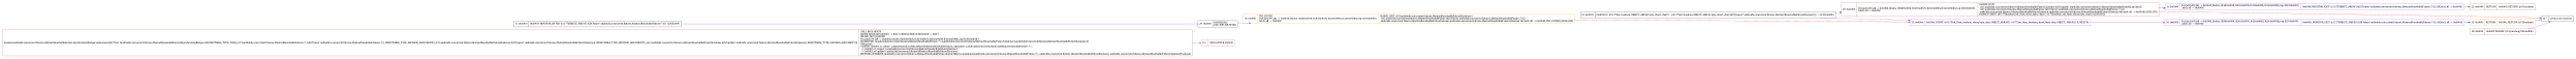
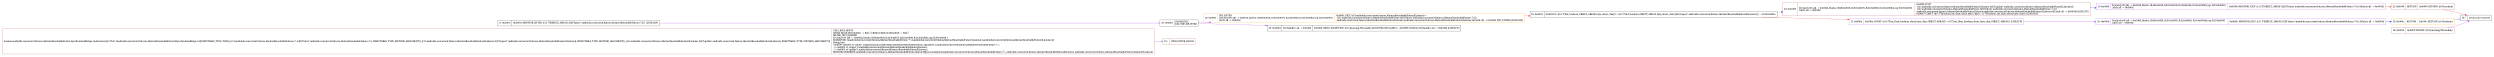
  digraph {
    fontname=Merriweather
    rankdir=LR
    node [color=brown fontname=Merriweather shape=record]
    edge [arrowhead=vee color=purple fontname=Merriweather]
    n1 [label="{15\:\ ?|MTH_ENTER_BLOCK\l}"]
    n2 [color=black label="{17\:\ 0x0000|0x0000: MONITOR_ENTER  (r2 I:??[OBJECT, ARRAY] A[D('future' androidx.concurrent.futures.AbstractResolvableFuture\<?\>)])  (LINE:1169)\l}"]
    n3 [color=black label="{29\:\ 0x0001|SYNTHETIC\lEXC_TOP_SPLITTER\l}"]
    n4 [color=darkorange label="{18\:\ 0x0001|TRY_ENTER\lTryCatch #0 \{all \-\> 0x000d, blocks: (B:18:0x0001, B:20:0x0005, B:21:0x0008, B:24:0x000b), top: B:29:0x0001 \}\lCatch: all \-\> 0x000d\l|0x0001: IGET  (r0 I:androidx.concurrent.futures.AbstractResolvableFuture$Listener) = \l  (r2 I:androidx.concurrent.futures.AbstractResolvableFuture A[D('future' androidx.concurrent.futures.AbstractResolvableFuture\<?\>)])\l androidx.concurrent.futures.AbstractResolvableFuture.listeners androidx.concurrent.futures.AbstractResolvableFuture$Listener A[Catch: all \-\> 0x000d, TRY_ENTER] (LINE:1170)\l}"]
+   n5 [color=black label="{26\:\ 0x000d|ExcHandler: all \-\> 0x000d\l|0x000d: MOVE_EXCEPTION  (r0 I:java.lang.Throwable A[CUSTOM_DECLARE]) =  A[DONT_INLINE, ExcHandler: all \-\> 0x000d] (LINE:1175)\l}"]
    n6 [color=black label="{19\:\ 0x0003|0x0003: IF  (r0 I:??[int, boolean, OBJECT, ARRAY, byte, short, char]) != (r3 I:??[int, boolean, OBJECT, ARRAY, byte, short, char] A[D('expect' androidx.concurrent.futures.AbstractResolvableFuture$Listener)])  \-\> B:23:0x000a \l}"]
    n7 [label="{20\:\ 0x0005|TryCatch #0 \{all \-\> 0x000d, blocks: (B:18:0x0001, B:20:0x0005, B:21:0x0008, B:24:0x000b), top: B:29:0x0001 \}\lCatch: all \-\> 0x000d\l|0x0905: IPUT  \l  (r4 I:androidx.concurrent.futures.AbstractResolvableFuture$Listener A[D('update' androidx.concurrent.futures.AbstractResolvableFuture$Listener)])\l  (r2 I:androidx.concurrent.futures.AbstractResolvableFuture A[D('future' androidx.concurrent.futures.AbstractResolvableFuture\<?\>)])\l androidx.concurrent.futures.AbstractResolvableFuture.listeners androidx.concurrent.futures.AbstractResolvableFuture$Listener A[Catch: all \-\> 0x000d] (LINE:1171)\l0x0007: CONST  (r0 I:??[boolean, int, float, short, byte, char]) = (1 ??[boolean, int, float, short, byte, char])  (LINE:1172)\l}"]
    n8 [color=purple label="{23\:\ 0x000a|0x000a: CONST  (r0 I:??[int, float, boolean, short, byte, char, OBJECT, ARRAY]) = (0 ??[int, float, boolean, short, byte, char, OBJECT, ARRAY])  (LINE:1174)\l}"]
    n9 [color=purple label="{21\:\ 0x0008|TryCatch #0 \{all \-\> 0x000d, blocks: (B:18:0x0001, B:20:0x0005, B:21:0x0008, B:24:0x000b), top: B:29:0x0001 \}\lCatch: all \-\> 0x000d\l|0x0008: MONITOR_EXIT  (r2 I:??[OBJECT, ARRAY] A[D('future' androidx.concurrent.futures.AbstractResolvableFuture\<?\>)]) A[Catch: all \-\> 0x000d]\l}"]
    n10 [color=purple label="{24\:\ 0x000b|TryCatch #0 \{all \-\> 0x000d, blocks: (B:18:0x0001, B:20:0x0005, B:21:0x0008, B:24:0x000b), top: B:29:0x0001 \}\lCatch: all \-\> 0x000d\l|0x000b: MONITOR_EXIT  (r2 I:??[OBJECT, ARRAY] A[D('future' androidx.concurrent.futures.AbstractResolvableFuture\<?\>)]) A[Catch: all \-\> 0x000d]\l}"]
    n11 [label="{22\:\ 0x0009|RETURN\l|0x0009: RETURN  (r0 I:boolean) \l}"]
    n12 [color=black label="{16\:\ ?|LINES_EXIT_BLOCK\l}"]
    n13 [color=darkorange label="{25\:\ 0x000c|RETURN\l|0x000c: RETURN  (r0 I:boolean) \l}"]
    n14 [label="{28\:\ 0x000f|0x000f: THROW  (r0 I:java.lang.Throwable) \l}"]
    n15 [label="{boolean androidx.concurrent.futures.AbstractResolvableFuture.SynchronizedHelper.casListeners((r1 'this' I:androidx.concurrent.futures.AbstractResolvableFuture$SynchronizedHelper A[IMMUTABLE_TYPE, THIS]), (r2 I:androidx.concurrent.futures.AbstractResolvableFuture\<?\> A[D('future' androidx.concurrent.futures.AbstractResolvableFuture\<?\>), IMMUTABLE_TYPE, METHOD_ARGUMENT]), (r3 I:androidx.concurrent.futures.AbstractResolvableFuture$Listener A[D('expect' androidx.concurrent.futures.AbstractResolvableFuture$Listener), IMMUTABLE_TYPE, METHOD_ARGUMENT]), (r4 I:androidx.concurrent.futures.AbstractResolvableFuture$Listener A[D('update' androidx.concurrent.futures.AbstractResolvableFuture$Listener), IMMUTABLE_TYPE, METHOD_ARGUMENT]))  | USE_LINES_HINTS\lCROSS_EDGE: B:25:0x000c \-\> B:16:?, CROSS_EDGE: B:28:0x000f \-\> B:16:?\lINLINE_NOT_NEEDED\lTryCatch #0 \{all \-\> 0x000d, blocks: (B:18:0x0001, B:20:0x0005, B:21:0x0008, B:24:0x000b), top: B:29:0x0001 \}\lSIGNATURE: (Landroidx\/concurrent\/futures\/AbstractResolvableFuture\<*\>;Landroidx\/concurrent\/futures\/AbstractResolvableFuture$Listener;Landroidx\/concurrent\/futures\/AbstractResolvableFuture$Listener;)Z\lDebug Info:\l  0x0000\-0x000f: r2 'future' Landroidx\/concurrent\/futures\/AbstractResolvableFuture;, signature: Landroidx\/concurrent\/futures\/AbstractResolvableFuture\<*\>;\l  \-1 \-0x000f: r3 'expect' Landroidx\/concurrent\/futures\/AbstractResolvableFuture$Listener;\l  \-1 \-0x000f: r4 'update' Landroidx\/concurrent\/futures\/AbstractResolvableFuture$Listener;\lMETHOD_OVERRIDE: [androidx.concurrent.futures.AbstractResolvableFuture.AtomicHelper.casListeners(androidx.concurrent.futures.AbstractResolvableFuture\<?\>, androidx.concurrent.futures.AbstractResolvableFuture$Listener, androidx.concurrent.futures.AbstractResolvableFuture$Listener):boolean]\l}"]
    n2 -> n3 [arrowhead=onormal]
    n3 -> n4
-   n4 -> n8 [color=red]
+   n3 -> n5 [arrowhead=normal]
+   n4 -> n6 [color=red]
    n6 -> n7 [color=blue style=dashed]
-   n6 -> n8 [arrowhead=normal]
+   n6 -> n8 [arrowhead=normal color=red]
    n7 -> n9 [color=blue]
    n8 -> n10
    n9 -> n11 [color=red]
    n10 -> n13 [arrowhead=normal color=blue]
-   n7 -> n12 [arrowhead=normal color=red]
+   n11 -> n12 [arrowhead=normal color=red]
    n13 -> n12 [arrowhead=onormal color=blue]
    n14 -> n12 [arrowhead=normal]
    n15 -> n1 [arrowhead=onormal color=blue]
  }
